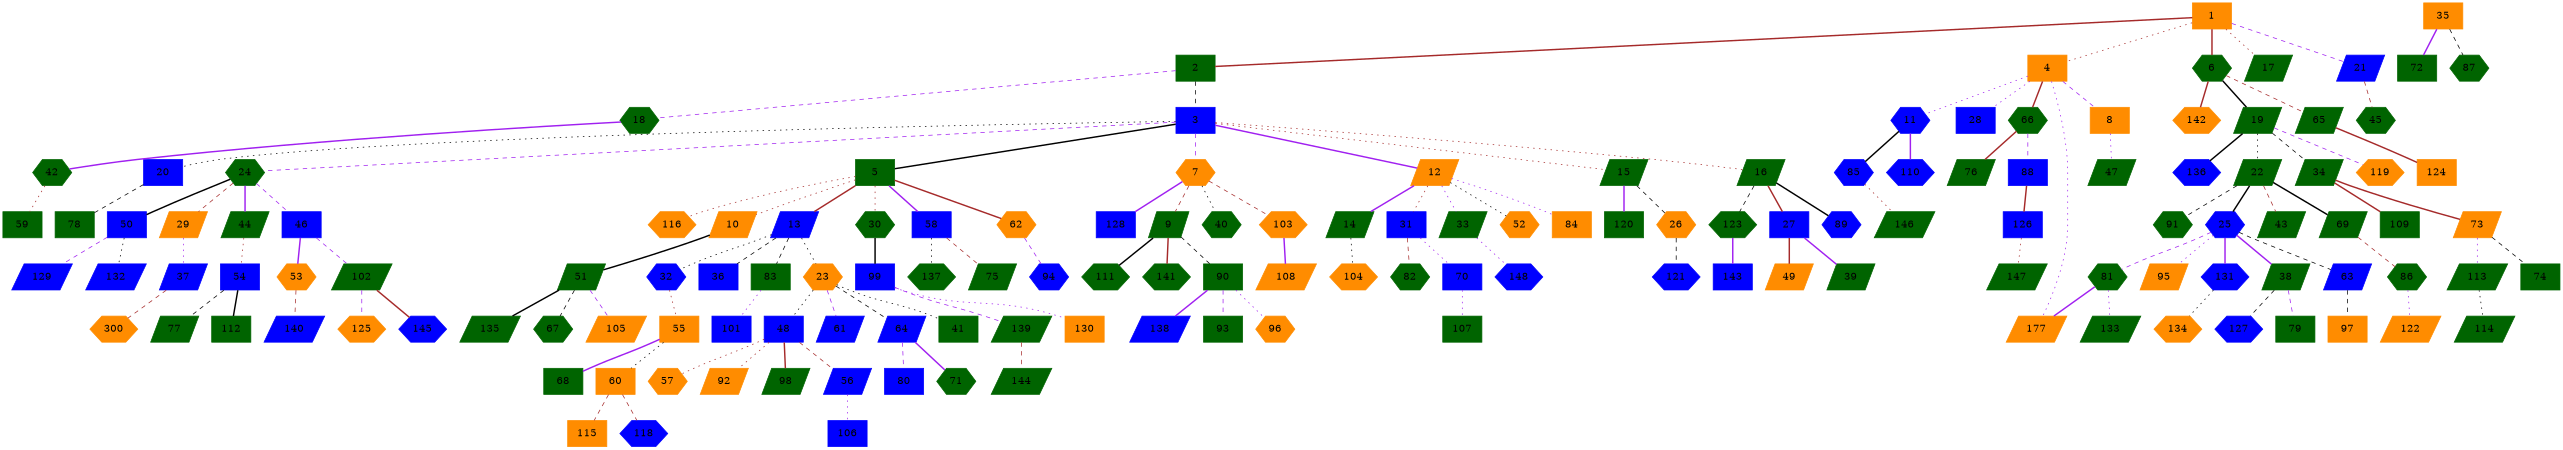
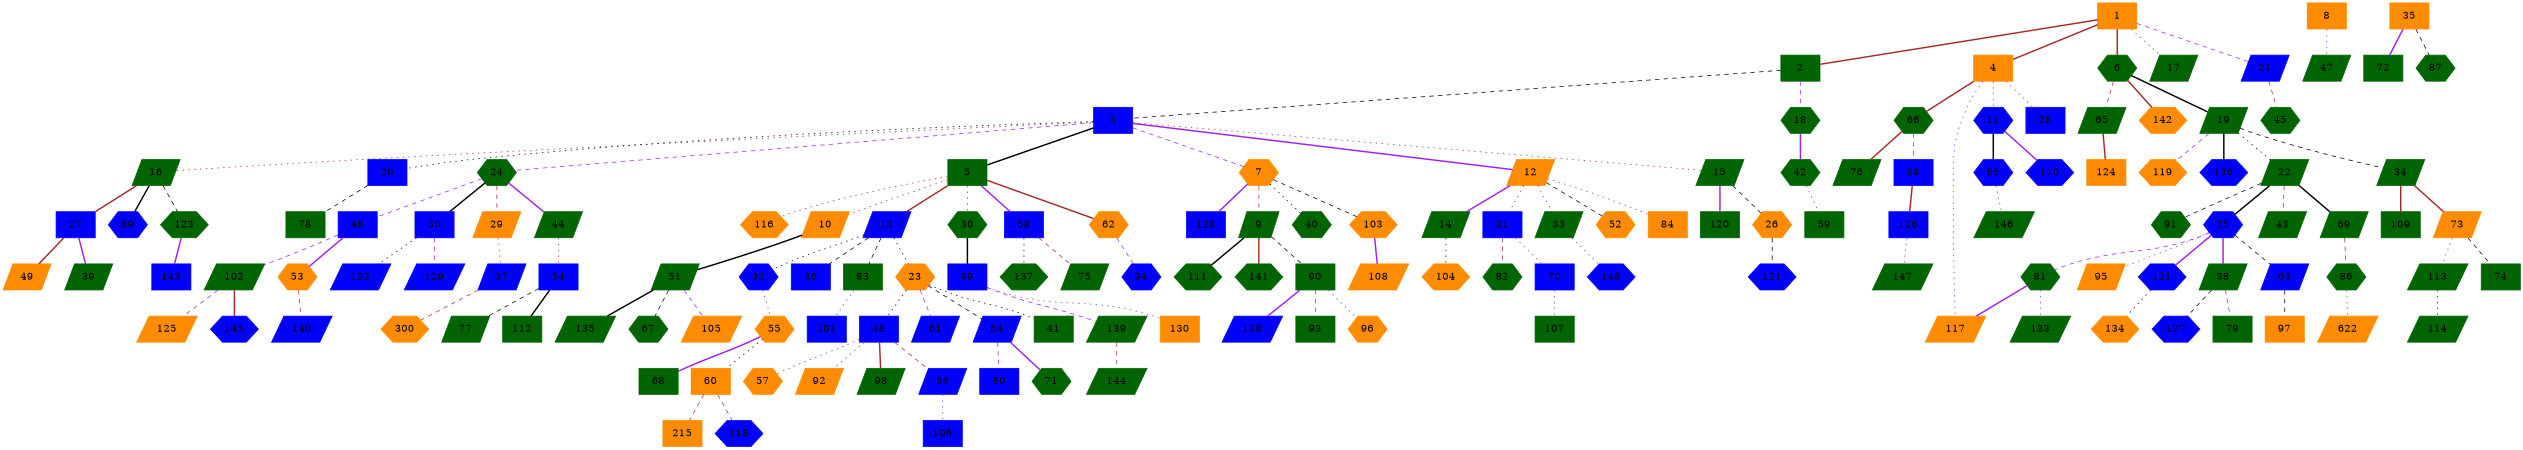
  graph {
    node [color=darkgreen shape=parallelogram style=filled]
    edge [color=purple style=dashed]
    1 [color=darkorange shape=box]
    2 [shape=box]
    4 [color=darkorange shape=box]
    6 [shape=hexagon]
    17
    21 [color=blue]
    3 [color=blue shape=box]
    18 [shape=hexagon]
    8 [color=darkorange shape=box]
    11 [color=blue shape=hexagon]
    28 [color=blue shape=box]
    66 [shape=hexagon]
-   117 [color=darkorange label=177]
+   117 [color=darkorange]
    19
    65
    142 [color=darkorange shape=hexagon]
    45 [shape=hexagon]
    5 [shape=box]
    7 [color=darkorange shape=hexagon]
    12 [color=darkorange]
    15
    16
    20 [color=blue shape=box]
    24 [shape=hexagon]
    42 [shape=hexagon]
    10 [color=darkorange]
    13 [color=blue]
    30 [shape=hexagon]
    58 [color=blue shape=box]
    62 [color=darkorange shape=hexagon]
    116 [color=darkorange shape=hexagon]
    9
    40 [shape=hexagon]
    103 [color=darkorange shape=hexagon]
    128 [color=blue shape=box]
    14
    31 [color=blue shape=box]
    33
    52 [color=darkorange shape=hexagon]
    84 [color=darkorange shape=box]
    26 [color=darkorange shape=hexagon]
    120 [shape=box]
    27 [color=blue shape=box]
    89 [color=blue shape=hexagon]
    123 [shape=hexagon]
    78 [shape=box]
    29 [color=darkorange]
    44
    46 [color=blue shape=box]
    50 [color=blue shape=box]
    47
    85 [color=blue shape=hexagon]
    110 [color=blue shape=hexagon]
    35 [color=darkorange shape=box]
    72 [shape=box]
    87 [shape=hexagon]
    76
    88 [color=blue shape=box]
    51
    23 [color=darkorange shape=hexagon]
    32 [color=blue shape=hexagon]
    36 [color=blue shape=box]
    83 [shape=box]
    99 [color=blue shape=box]
    75
    137 [shape=hexagon]
    94 [color=blue shape=hexagon]
    22
    34
    119 [color=darkorange shape=hexagon]
    136 [color=blue shape=hexagon]
    124 [color=darkorange shape=box]
    90 [shape=box]
    111 [shape=hexagon]
    141 [shape=hexagon]
    108 [color=darkorange]
    93 [shape=box]
    96 [color=darkorange shape=hexagon]
    138 [color=blue]
    67 [shape=hexagon]
    105 [color=darkorange]
    135
    146
    104 [color=darkorange shape=hexagon]
    70 [color=blue shape=box]
    82 [shape=hexagon]
    148 [color=blue shape=hexagon]
    41 [shape=box]
    48 [color=blue shape=box]
    61 [color=blue]
    64 [color=blue]
-   55 [color=darkorange shape=box]
+   55 [color=darkorange shape=hexagon]
    101 [color=blue shape=box]
    121 [color=blue shape=hexagon]
    39
    49 [color=darkorange]
    143 [color=blue shape=box]
    59 [shape=box]
    25 [color=blue shape=hexagon]
    43
    69
    91 [shape=hexagon]
    73 [color=darkorange]
    109 [shape=box]
    38
    63 [color=blue]
    81 [shape=hexagon]
    95 [color=darkorange]
    131 [color=blue shape=hexagon]
    86 [shape=hexagon]
    56 [color=blue]
    57 [color=darkorange shape=hexagon]
    92 [color=darkorange]
    98
    60 [color=darkorange shape=box]
-   115 [color=darkorange shape=box]
+   115 [color=darkorange shape=box label=215]
    118 [color=blue shape=hexagon]
    71 [shape=hexagon]
    80 [color=blue shape=box]
    37 [color=blue]
    54 [color=blue shape=box]
    53 [color=darkorange shape=hexagon]
    102
    129 [color=blue]
    132 [color=blue]
    79 [shape=box]
    127 [color=blue shape=hexagon]
    97 [color=darkorange shape=box]
    133
    134 [color=darkorange shape=hexagon]
    n131 [color=darkorange label=300 shape=hexagon]
    130 [color=darkorange shape=box]
    139
    107 [shape=box]
    68 [shape=box]
    74 [shape=box]
    113
    77
    112 [shape=box]
    140 [color=blue]
-   125 [color=darkorange shape=hexagon]
+   125 [color=darkorange]
    145 [color=blue shape=hexagon]
    106 [color=blue shape=box]
    126 [color=blue shape=box]
-   122 [color=darkorange]
+   122 [color=darkorange label=622]
    114
    147
    144
    1 -- 2 [color=brown style=bold]
-   1 -- 4 [color=brown style=dotted]
+   1 -- 4 [color=brown style=bold]
    1 -- 6 [color=brown style=bold]
    1 -- 17 [color=brown style=dotted]
    1 -- 21
    2 -- 3 [color=black]
    2 -- 18
-   4 -- 8
    4 -- 11 [style=dotted]
    4 -- 28 [style=dotted]
    4 -- 66 [color=brown style=bold]
    4 -- 117 [style=dotted]
    6 -- 19 [color=black style=bold]
    6 -- 65 [color=brown]
    6 -- 142 [color=brown style=bold]
    21 -- 45 [color=brown]
    3 -- 5 [color=black style=bold]
    3 -- 7
    3 -- 12 [style=bold]
    3 -- 15 [color=brown style=dotted]
    3 -- 16 [color=brown style=dotted]
    3 -- 20 [color=black style=dotted]
    3 -- 24
    18 -- 42 [style=bold]
    8 -- 47 [style=dotted]
    11 -- 85 [color=black style=bold]
    11 -- 110 [style=bold]
    66 -- 76 [color=brown style=bold]
    66 -- 88
    19 -- 22 [color=black style=dotted]
    19 -- 34 [color=black]
    19 -- 119
    19 -- 136 [color=black style=bold]
    65 -- 124 [color=brown style=bold]
    5 -- 10 [color=brown style=dotted]
    5 -- 13 [color=brown style=bold]
    5 -- 30 [color=brown style=dotted]
    5 -- 58 [style=bold]
    5 -- 62 [color=brown style=bold]
    5 -- 116 [color=brown style=dotted]
    7 -- 9 [color=brown]
    7 -- 40 [color=black style=dotted]
-   7 -- 103 [color=brown]
+   7 -- 103 [color=black]
    7 -- 128 [style=bold]
    12 -- 14 [style=bold]
    12 -- 31 [color=brown style=dotted]
    12 -- 33 [style=dotted]
-   12 -- 52 [color=black style=dotted]
+   12 -- 52 [color=black]
    12 -- 84 [style=dotted]
    15 -- 26 [color=black]
    15 -- 120 [style=bold]
    16 -- 27 [color=brown style=bold]
    16 -- 89 [color=black style=bold]
    16 -- 123 [color=black]
    20 -- 78 [color=black]
    24 -- 29 [color=brown]
    24 -- 44 [style=bold]
    24 -- 46
    24 -- 50 [color=black style=bold]
    42 -- 59 [color=brown style=dotted]
    10 -- 51 [color=black style=bold]
    13 -- 23 [color=black style=dotted]
    13 -- 32 [color=black style=dotted]
    13 -- 36 [color=black]
    13 -- 83 [color=black]
    30 -- 99 [color=black style=bold]
    58 -- 75 [color=brown]
    58 -- 137 [color=black style=dotted]
    62 -- 94
    9 -- 90 [color=black]
    9 -- 111 [color=black style=bold]
    9 -- 141 [color=brown style=bold]
    103 -- 108 [style=bold]
    14 -- 104 [color=black style=dotted]
    31 -- 70 [style=dotted]
    31 -- 82 [color=brown]
    33 -- 148 [style=dotted]
    26 -- 121 [color=black]
    27 -- 39 [style=bold]
    27 -- 49 [color=brown style=bold]
    123 -- 143 [style=bold]
    29 -- 37 [style=dotted]
    44 -- 54 [color=brown style=dotted]
    46 -- 53 [style=bold]
    46 -- 102
    50 -- 129
    50 -- 132 [color=black style=dotted]
    85 -- 146 [color=brown style=dotted]
    35 -- 72 [style=bold]
    35 -- 87 [color=black]
    88 -- 126 [color=brown style=bold]
    51 -- 67 [color=black]
    51 -- 105
    51 -- 135 [color=black style=bold]
    23 -- 41 [color=black style=dotted]
    23 -- 48 [color=black style=dotted]
    23 -- 61
    23 -- 64 [color=black]
    32 -- 55 [color=brown style=dotted]
    83 -- 101 [style=dotted]
    99 -- 130 [style=dotted]
    99 -- 139
    22 -- 25 [color=black style=bold]
    22 -- 43 [color=brown]
    22 -- 69 [color=black style=bold]
    22 -- 91 [color=black]
    34 -- 73 [color=brown style=bold]
    34 -- 109 [color=brown style=bold]
    90 -- 93
    90 -- 96 [style=dotted]
    90 -- 138 [style=bold]
    70 -- 107 [style=dotted]
    48 -- 56 [color=brown]
    48 -- 57 [color=brown style=dotted]
    48 -- 92 [color=brown style=dotted]
    48 -- 98 [color=brown style=bold]
    64 -- 71 [style=bold]
    64 -- 80
    55 -- 60 [color=black style=dotted]
    55 -- 68 [style=bold]
    25 -- 38 [style=bold]
    25 -- 63 [color=black]
    25 -- 81
    25 -- 95 [style=dotted]
    25 -- 131 [style=bold]
    69 -- 86 [color=brown]
    73 -- 74 [color=black]
    73 -- 113 [style=dotted]
    38 -- 79
    38 -- 127 [color=black]
    63 -- 97 [color=black]
    81 -- 117 [style=bold]
    81 -- 133 [style=dotted]
    131 -- 134 [color=black style=dotted]
    86 -- 122 [style=dotted]
    56 -- 106 [style=dotted]
    60 -- 115 [color=brown]
    60 -- 118 [color=brown]
    37 -- n131 [color=brown]
    54 -- 77 [color=black]
    54 -- 112 [color=black style=bold]
    53 -- 140 [color=brown]
    102 -- 125
    102 -- 145 [color=brown style=bold]
    139 -- 144 [color=brown]
    113 -- 114 [color=black style=dotted]
    126 -- 147 [color=brown style=dotted]
  }
